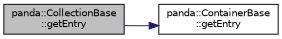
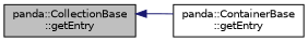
  digraph {
    rankdir=LR
    node [color=black fontname=Helvetica fontsize=10 shape=record style=filled]
    n1 [fillcolor=grey75 fontcolor=black height=0.2 label="panda::CollectionBase\l::getEntry" width=0.4]
    n2 [fillcolor=white height=0.2 label="panda::ContainerBase\l::getEntry" width=0.4]
-   n1 -> n2 [color=midnightblue fontname=Helvetica fontsize=10 labelfontname=Helvetica labelfontsize=10 style=solid]
+   n2 -> n1 [color=midnightblue fontname=Helvetica fontsize=10 labelfontname=Helvetica labelfontsize=10 style=solid]
  }
